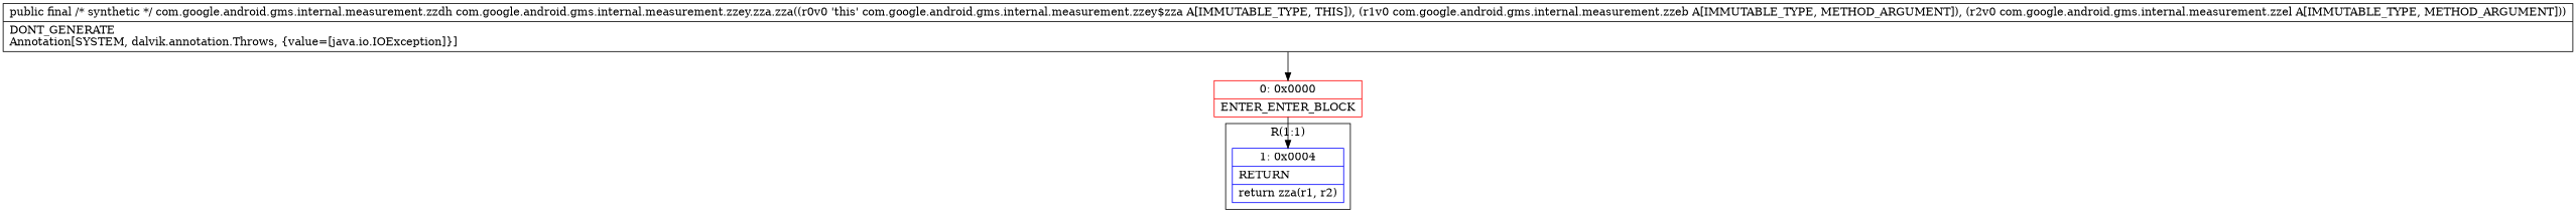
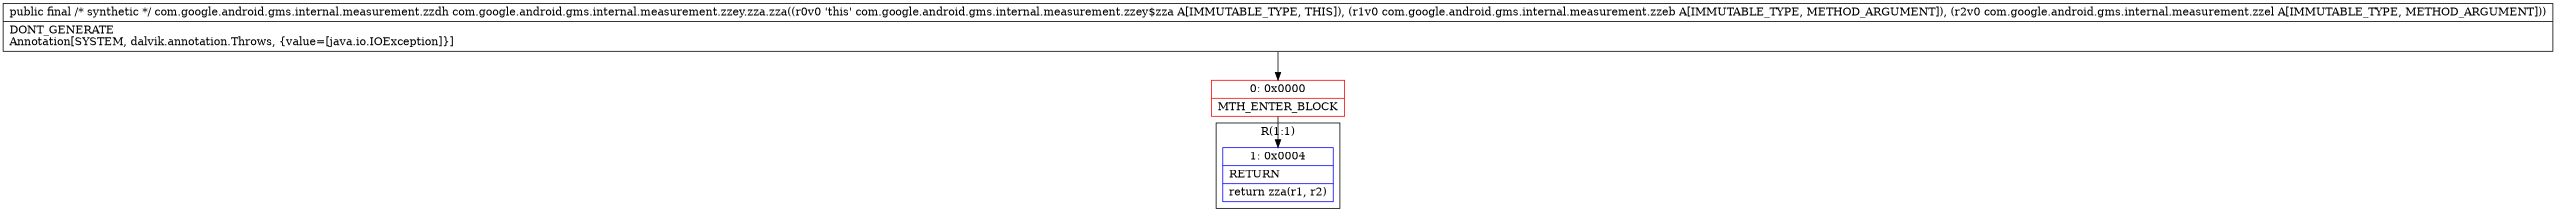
  digraph {
    node [shape=record]
    n1 [color=blue label="{1\:\ 0x0004|RETURN\l|return zza(r1, r2)\l}"]
-   n2 [color=red label="{0\:\ 0x0000|ENTER_ENTER_BLOCK\l}"]
+   n2 [color=red label="{0\:\ 0x0000|MTH_ENTER_BLOCK\l}"]
    n3 [label="{public final \/* synthetic *\/ com.google.android.gms.internal.measurement.zzdh com.google.android.gms.internal.measurement.zzey.zza.zza((r0v0 'this' com.google.android.gms.internal.measurement.zzey$zza A[IMMUTABLE_TYPE, THIS]), (r1v0 com.google.android.gms.internal.measurement.zzeb A[IMMUTABLE_TYPE, METHOD_ARGUMENT]), (r2v0 com.google.android.gms.internal.measurement.zzel A[IMMUTABLE_TYPE, METHOD_ARGUMENT]))  | DONT_GENERATE\lAnnotation[SYSTEM, dalvik.annotation.Throws, \{value=[java.io.IOException]\}]\l}"]
    subgraph cluster_1 {
      label="R(1:1)"
      n1
    }
    n2 -> n1
    n3 -> n2
  }
